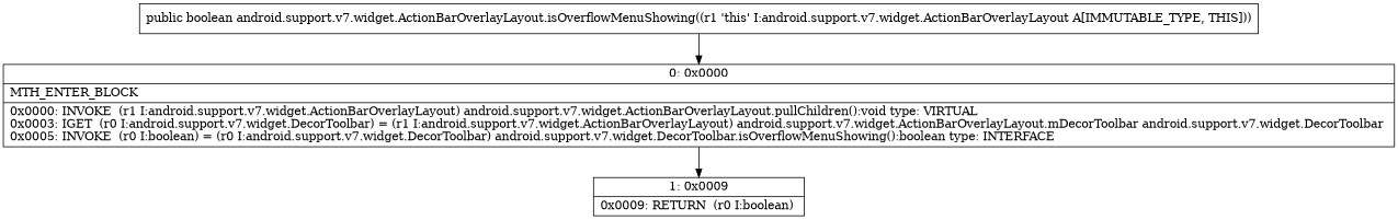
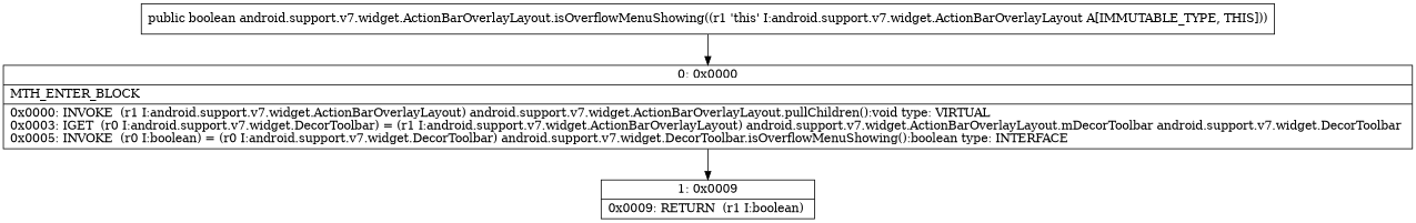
  digraph {
    node [shape=record]
    n1 [label="{0\:\ 0x0000|MTH_ENTER_BLOCK\l|0x0000: INVOKE  (r1 I:android.support.v7.widget.ActionBarOverlayLayout) android.support.v7.widget.ActionBarOverlayLayout.pullChildren():void type: VIRTUAL \l0x0003: IGET  (r0 I:android.support.v7.widget.DecorToolbar) = (r1 I:android.support.v7.widget.ActionBarOverlayLayout) android.support.v7.widget.ActionBarOverlayLayout.mDecorToolbar android.support.v7.widget.DecorToolbar \l0x0005: INVOKE  (r0 I:boolean) = (r0 I:android.support.v7.widget.DecorToolbar) android.support.v7.widget.DecorToolbar.isOverflowMenuShowing():boolean type: INTERFACE \l}"]
-   n2 [label="{1\:\ 0x0009|0x0009: RETURN  (r0 I:boolean) \l}"]
+   n2 [label="{1\:\ 0x0009|0x0009: RETURN  (r1 I:boolean) \l}"]
    n3 [label="{public boolean android.support.v7.widget.ActionBarOverlayLayout.isOverflowMenuShowing((r1 'this' I:android.support.v7.widget.ActionBarOverlayLayout A[IMMUTABLE_TYPE, THIS])) }"]
    n1 -> n2
    n3 -> n1
  }
